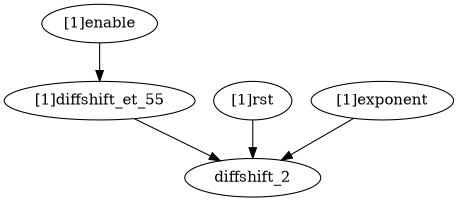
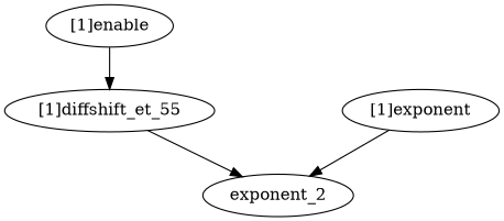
  strict digraph {
    node [complexity=1]
-   exponent_2 [complexity=0 importance=0.0297843182025 rank=0.0 label=diffshift_2]
+   exponent_2 [complexity=0 importance=0.0297843182025 rank=0.0]
    "[1]enable" [importance=0.0435063227215 rank=0.0435063227215]
    "[1]diffshift_et_55" [complexity=3 importance=0.0482665949593 rank=0.0160888649864]
-   "[1]rst" [importance=0.0732906409239 rank=0.0732906409239]
    "[1]exponent" [complexity=3 importance=0.0552340076966 rank=0.0184113358989]
    "[1]enable" -> "[1]diffshift_et_55"
    "[1]diffshift_et_55" -> exponent_2
-   "[1]rst" -> exponent_2
    "[1]exponent" -> exponent_2
  }
